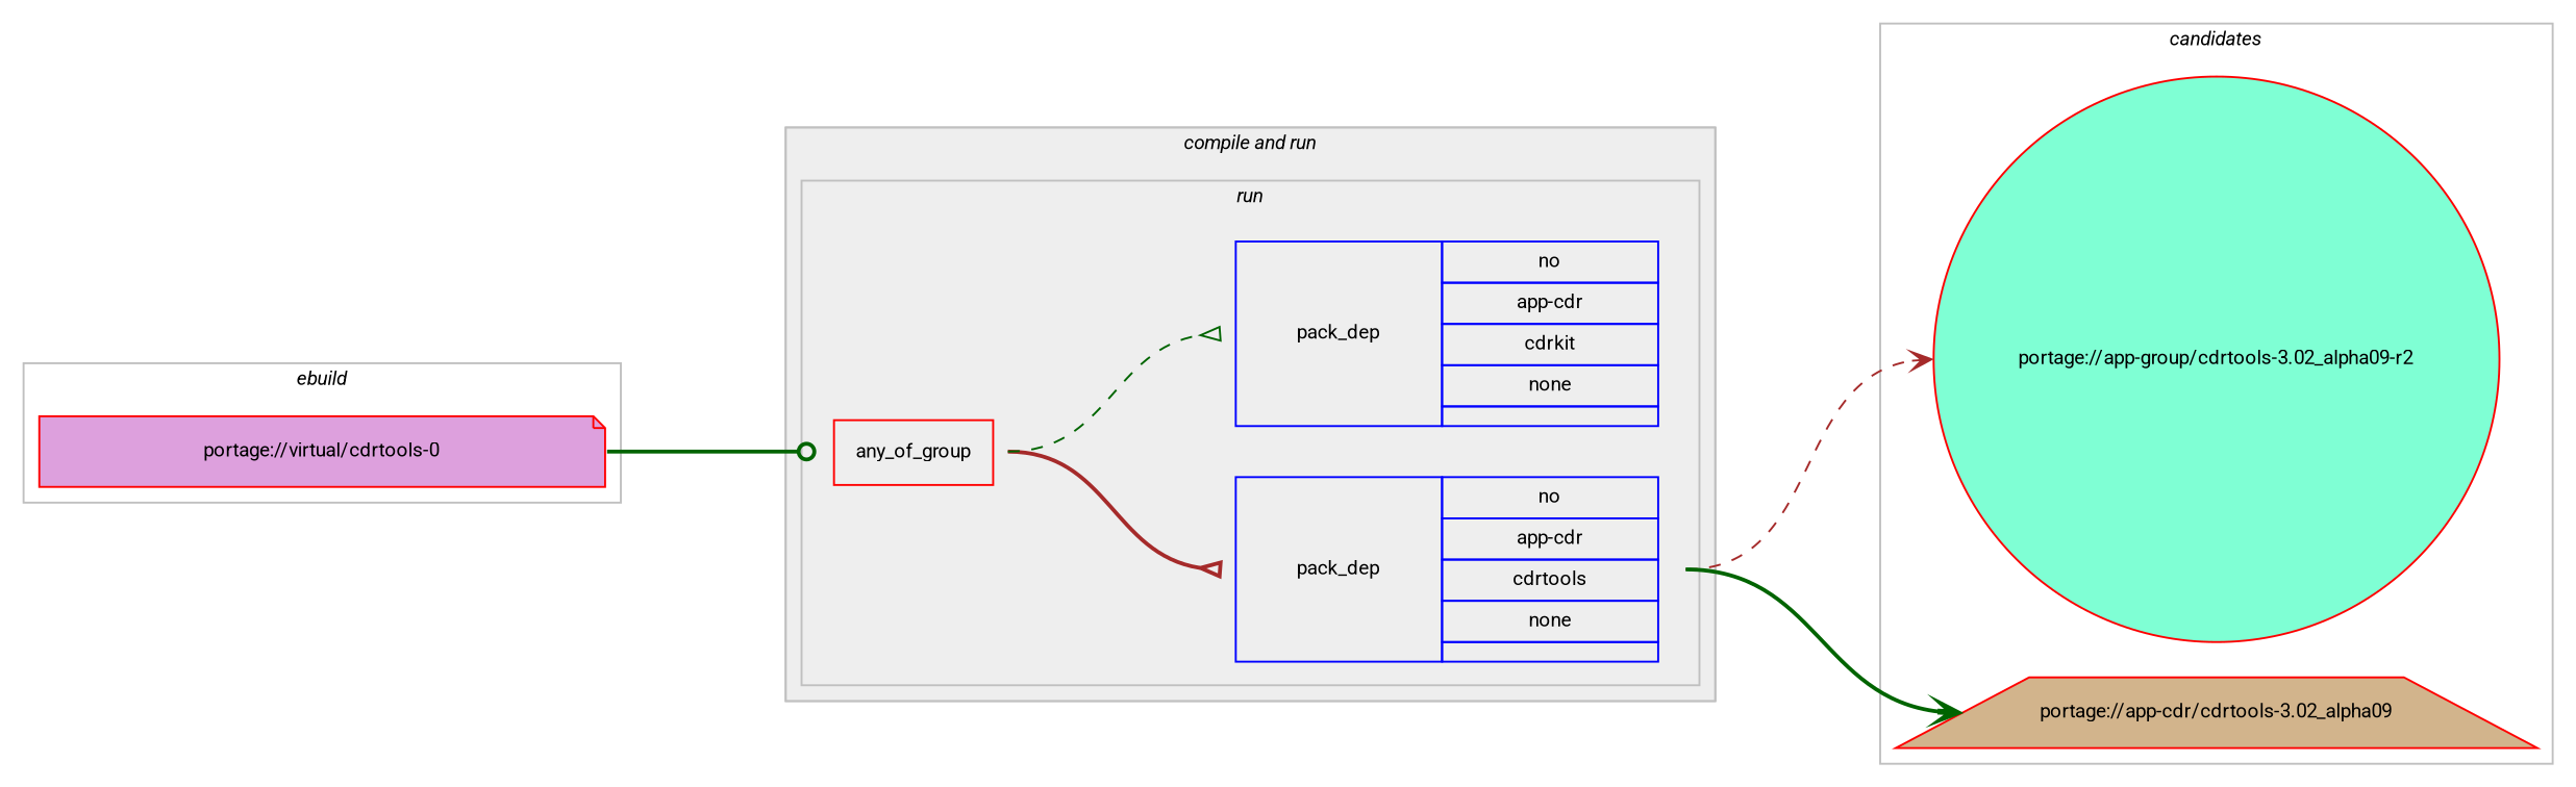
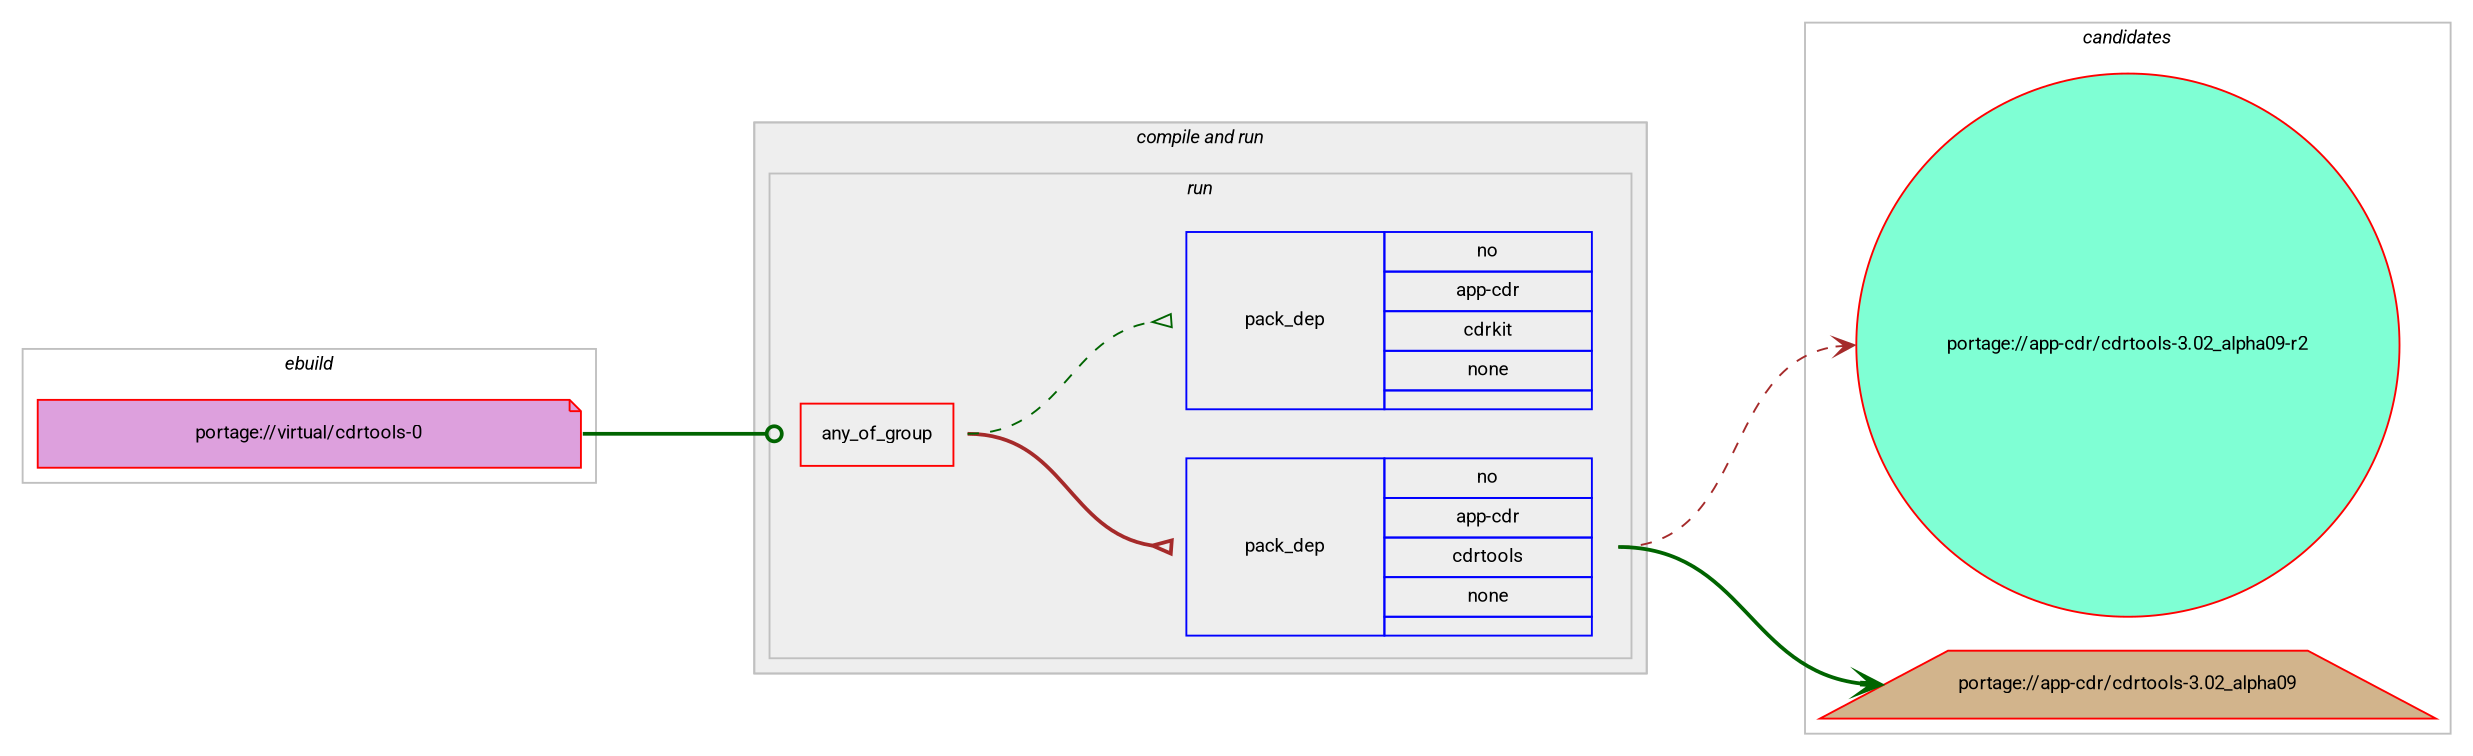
  digraph {
    compound=true
    concentrate=true
    fontname=Roboto
    fontsize=10
    newrank=true
    rankdir=LR
    ranksep=1.5
    node [color=red fontname=Roboto fontsize=10 shape=none]
    edge [arrowhead=vee color=darkgreen fontname=Roboto headport=w style=bold tailport=e weight=20]
    n1 [fillcolor=plum label="portage://virtual/cdrtools-0" shape=note style=filled width=4]
    n2 [color=blue label=<<TABLE BORDER="0" CELLBORDER="1" CELLSPACING="0" CELLPADDING="4" WIDTH="220"><TR><TD ROWSPAN="6" CELLPADDING="30">pack_dep</TD></TR><TR><TD WIDTH="110">no</TD></TR><TR><TD>app-cdr</TD></TR><TR><TD>cdrtools</TD></TR><TR><TD>none</TD></TR><TR><TD></TD></TR></TABLE>>]
    n3 [color=blue label=<<TABLE BORDER="0" CELLBORDER="1" CELLSPACING="0" CELLPADDING="4" WIDTH="220"><TR><TD ROWSPAN="6" CELLPADDING="30">pack_dep</TD></TR><TR><TD WIDTH="110">no</TD></TR><TR><TD>app-cdr</TD></TR><TR><TD>cdrkit</TD></TR><TR><TD>none</TD></TR><TR><TD></TD></TR></TABLE>>]
    n4 [label=<<TABLE BORDER="0" CELLBORDER="1" CELLSPACING="0" CELLPADDING="4"><TR><TD CELLPADDING="10">any_of_group</TD></TR></TABLE>>]
-   n5 [fillcolor=aquamarine label="portage://app-group/cdrtools-3.02_alpha09-r2" shape=circle style=filled width=4]
+   n5 [fillcolor=aquamarine label="portage://app-cdr/cdrtools-3.02_alpha09-r2" shape=circle style=filled width=4]
    n6 [fillcolor=tan label="portage://app-cdr/cdrtools-3.02_alpha09" shape=trapezium style=filled width=4]
    subgraph cluster_1 {
      color=gray
      label=<<i>ebuild</i>>
      rank=same
      n1
    }
    subgraph cluster_2 {
      color=gray
      label=<<i>dependencies</i>>
      subgraph cluster_3 {
        color=gray
        fillcolor="#eeeeee"
        label=<<i>compile</i>>
        style=filled
      }
      subgraph cluster_4 {
        color=gray
        fillcolor="#eeeeee"
        label=<<i>compile and run</i>>
        style=filled
      }
      subgraph cluster_5 {
        color=gray
        fillcolor="#eeeeee"
        label=<<i>run</i>>
        style=filled
        subgraph sub_6 {
          color=gray
          fillcolor="#eeeeee"
          label=<<i>run</i>>
          style=filled
          n4
          subgraph sub_7 {
            color=gray
            fillcolor="#eeeeee"
            label=<<i>run</i>>
            style=filled
            n2
          }
          subgraph sub_8 {
            color=gray
            fillcolor="#eeeeee"
            label=<<i>run</i>>
            style=filled
            n3
          }
        }
      }
    }
    subgraph cluster_9 {
      color=gray
      label=<<i>candidates</i>>
      rank=same
      subgraph sub_10 {
        color=black
        label=<<i>candidates</i>>
        nodesep=1
        rank=same
        n5
        n6
      }
      subgraph sub_11 {
        color=black
        label=<<i>candidates</i>>
        nodesep=1
        rank=same
      }
    }
    n1 -> n4 [arrowhead=odot]
    n2 -> n5 [color=brown style=dashed weight=100]
    n2 -> n6 [weight=100]
    n4 -> n2 [arrowhead=oinv color=brown]
    n4 -> n3 [arrowhead=oinv style=dashed]
  }
